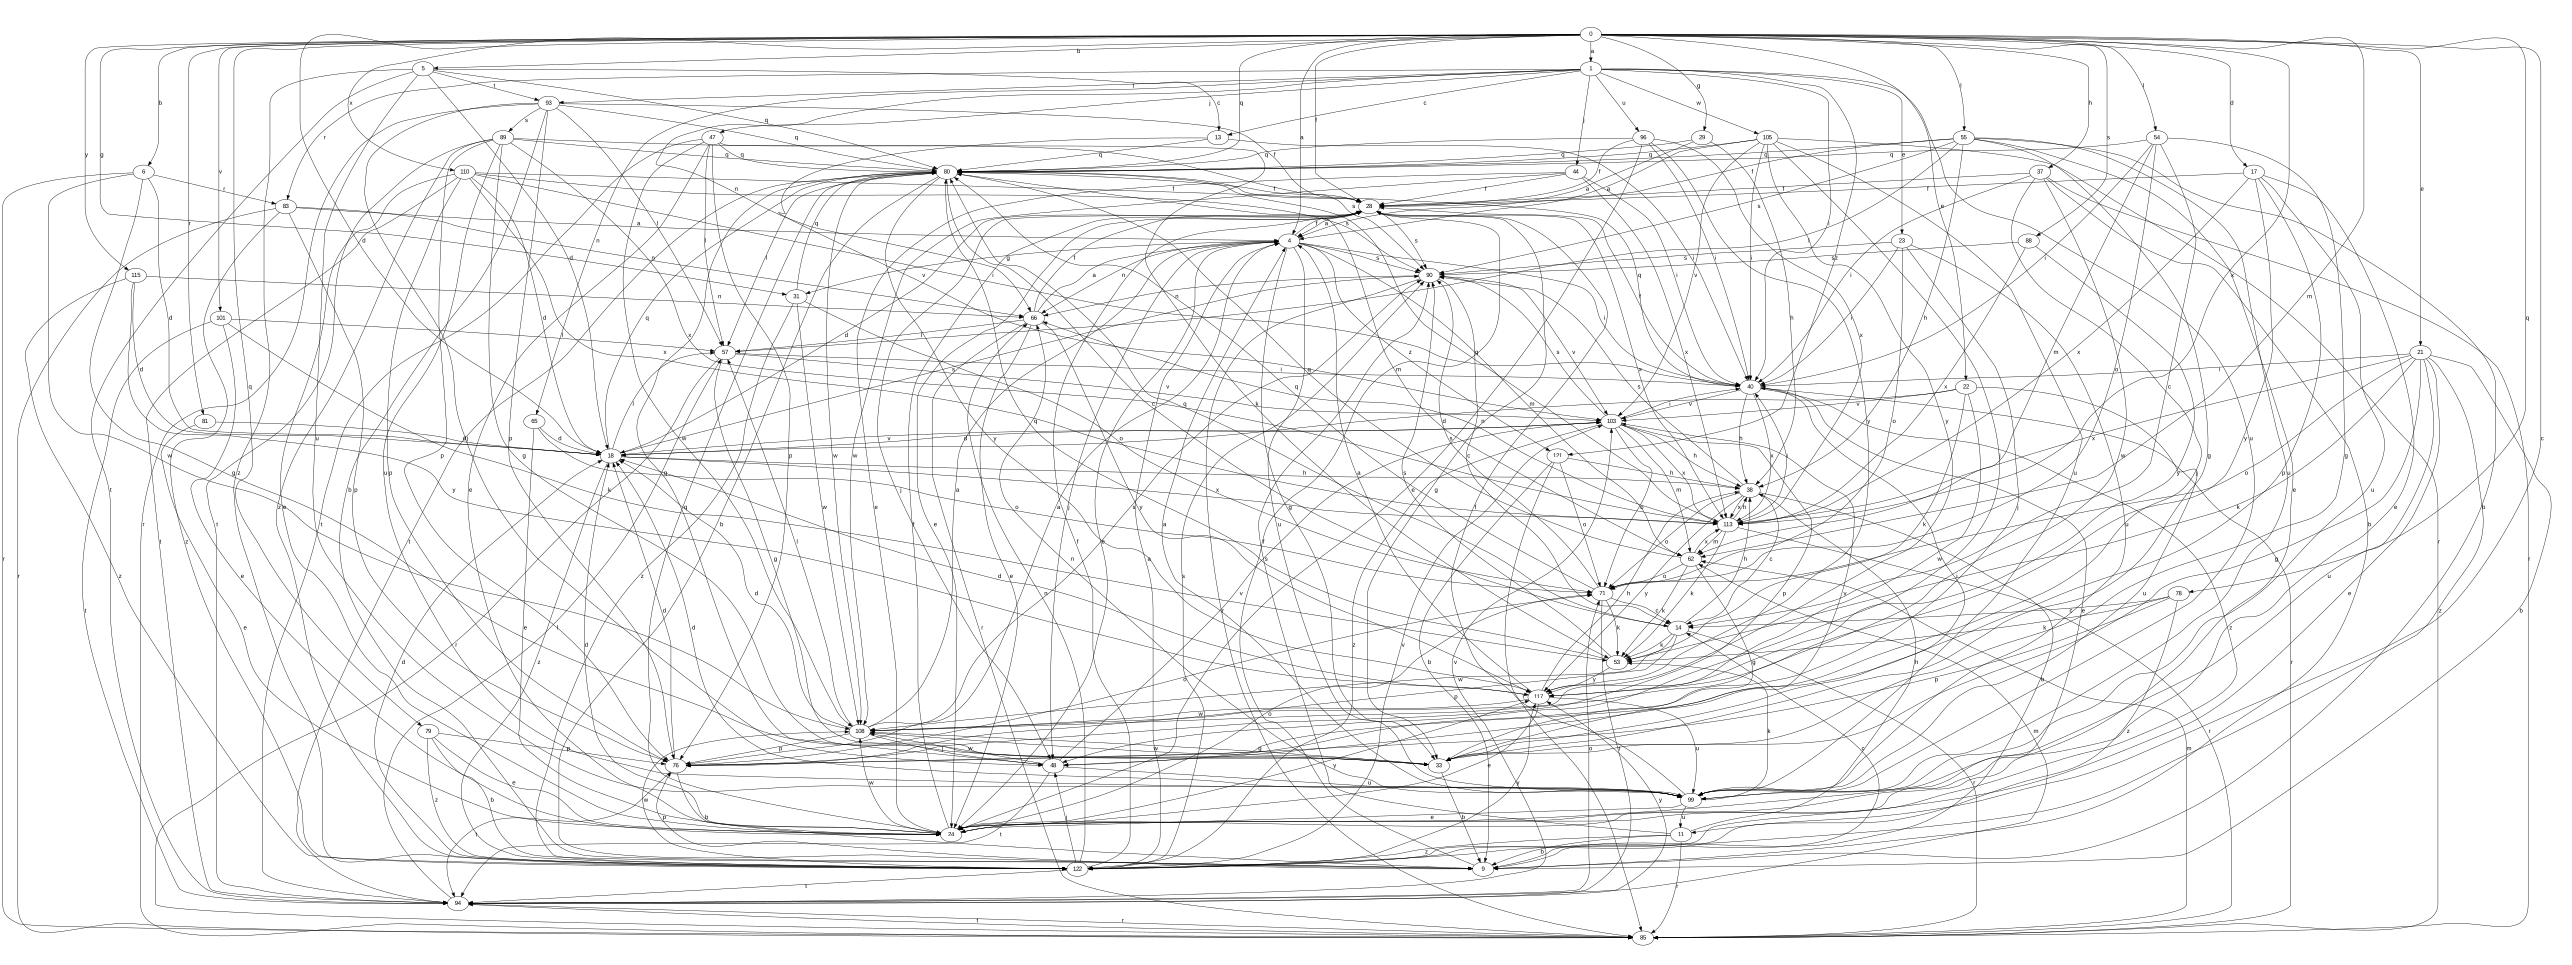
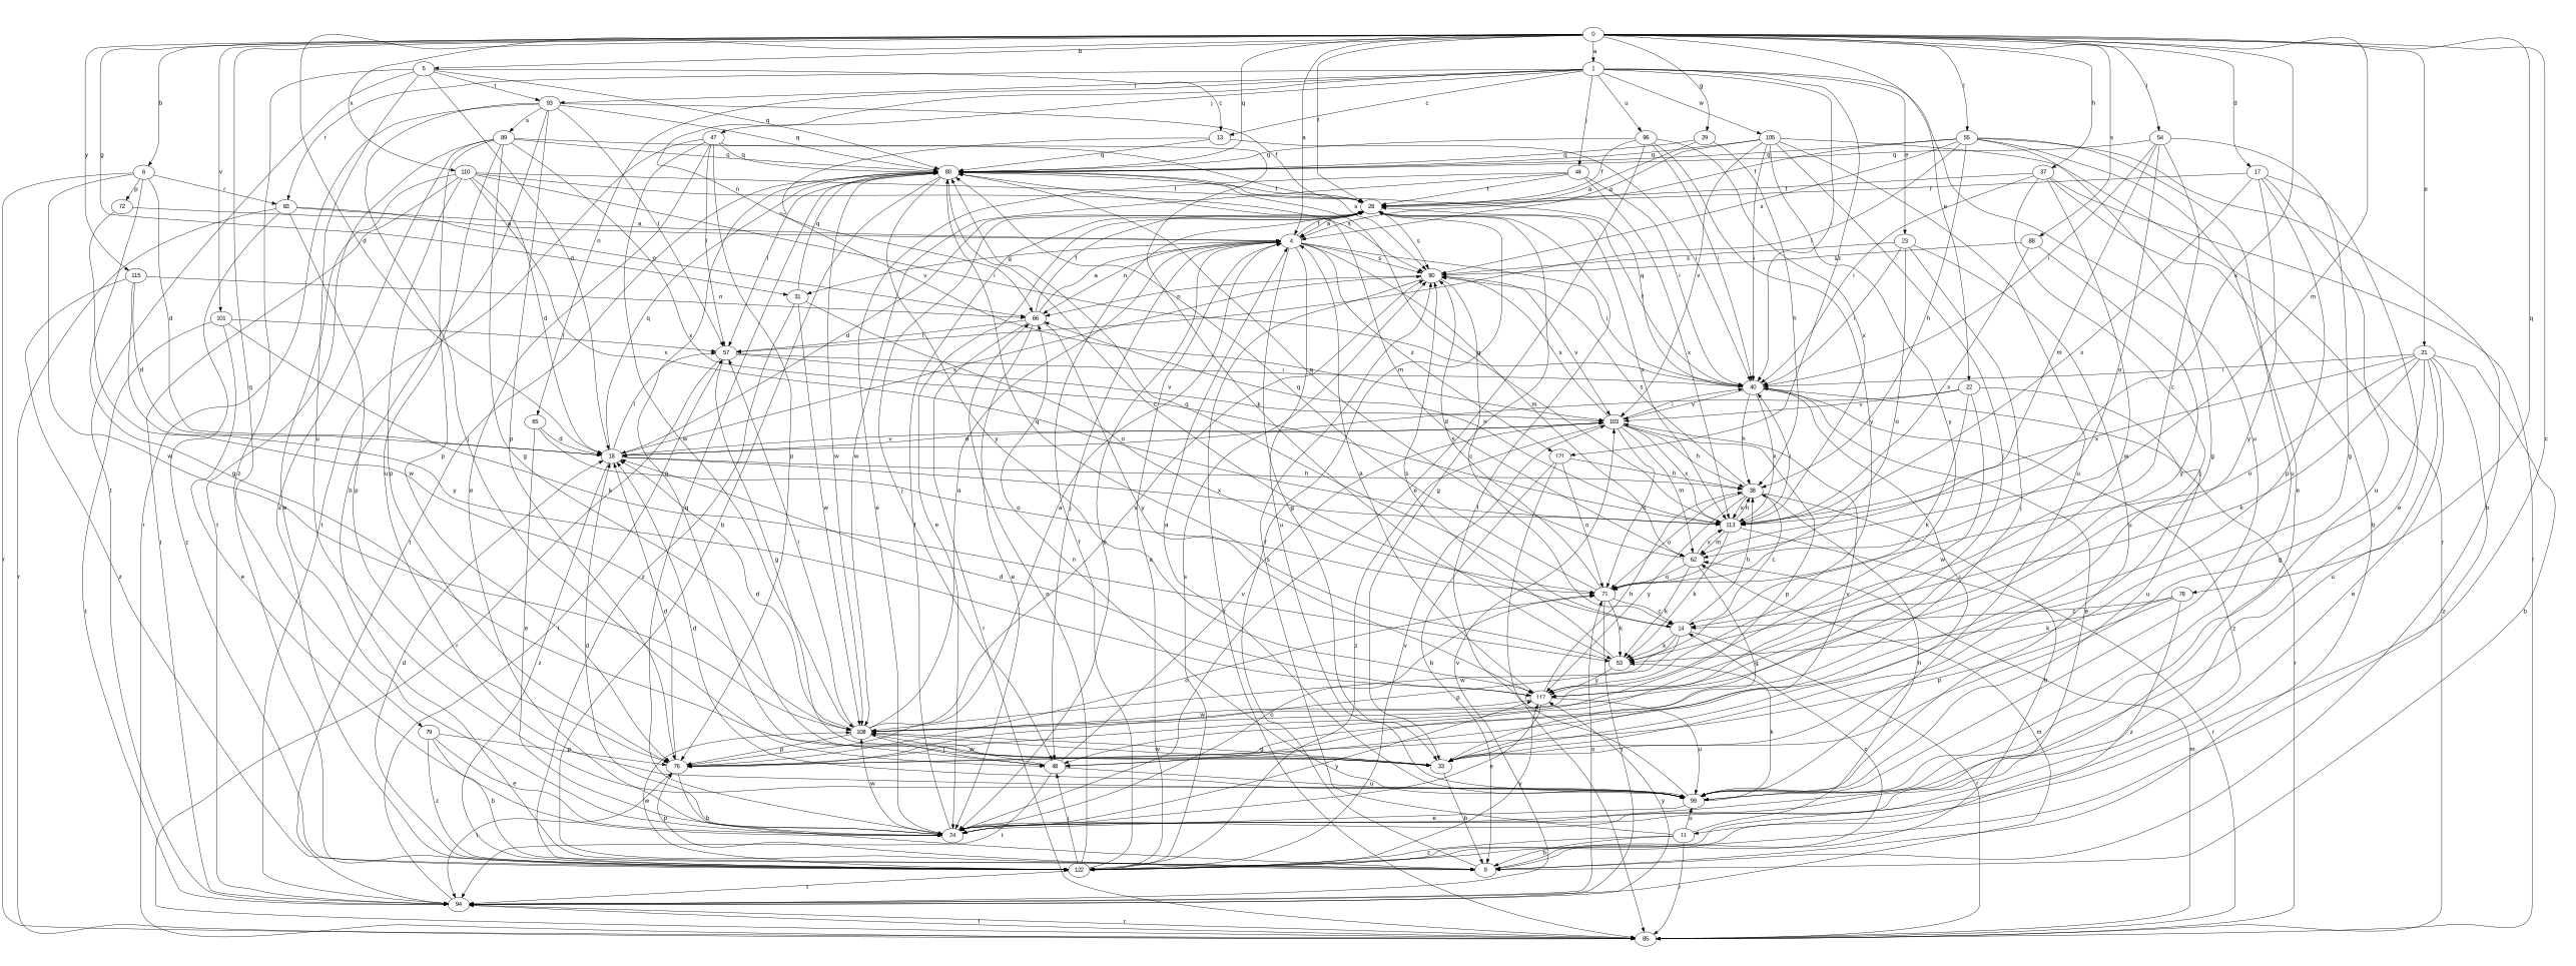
  strict digraph {
    fontname="Liberation Sans"
    node [fontname="Liberation Sans"]
    edge [fontname="Liberation Sans"]
    0
    1
    4
    5
    6
    11
    17
    18
    21
    22
    28
    29
    31
    37
    54
    55
    62
    78
    79
    80
-   81
    88
    101
    110
    113
    115
    13
    23
    n29 [label=40]
    44
    47
    65
    66
    83
    93
    96
    99
    105
    121
    24
    33
    48
    90
    94
    122
+   72
    85
    108
    9
    38
    76
    117
    103
    57
    53
    71
    14
    89
    0 -> 1 [label=a]
    0 -> 4 [label=a]
    0 -> 5 [label=b]
    0 -> 6 [label=b]
    0 -> 11 [label=c]
    0 -> 17 [label=d]
    0 -> 18 [label=d]
    0 -> 21 [label=e]
    0 -> 22 [label=e]
    0 -> 28 [label=f]
    0 -> 29 [label=g]
    0 -> 31 [label=g]
    0 -> 37 [label=h]
    0 -> 54 [label=l]
    0 -> 55 [label=l]
    0 -> 62 [label=m]
    0 -> 78 [label=q]
    0 -> 79 [label=q]
    0 -> 80 [label=q]
-   0 -> 81 [label=r]
    0 -> 88 [label=s]
    0 -> 101 [label=v]
    0 -> 110 [label=x]
    0 -> 113 [label=x]
    0 -> 115 [label=y]
    1 -> 13 [label=c]
    1 -> 23 [label=e]
    1 -> n29 [label=i]
    1 -> 44 [label=j]
    1 -> 47 [label=j]
    1 -> 65 [label=n]
    1 -> 66 [label=n]
    1 -> 83 [label=r]
    1 -> 93 [label=t]
    1 -> 96 [label=u]
    1 -> 99 [label=u]
    1 -> 105 [label=w]
    1 -> 121 [label=z]
    4 -> 28 [label=f]
    4 -> 31 [label=g]
    4 -> 62 [label=m]
    4 -> n29 [label=i]
    4 -> 66 [label=n]
    4 -> 99 [label=u]
    4 -> 121 [label=z]
    4 -> 24 [label=e]
    4 -> 33 [label=g]
    4 -> 48 [label=j]
    4 -> 90 [label=s]
    5 -> 18 [label=d]
    5 -> 80 [label=q]
    5 -> 13 [label=c]
    5 -> 93 [label=t]
    5 -> 99 [label=u]
    5 -> 94 [label=t]
    5 -> 122 [label=z]
    6 -> 18 [label=d]
    6 -> 83 [label=r]
    6 -> 33 [label=g]
+   6 -> 72 [label=p]
    6 -> 85 [label=r]
    6 -> 108 [label=w]
-   99 -> 11 [label=u]
+   11 -> 99 [label=u]
    11 -> 90 [label=s]
    11 -> 122 [label=z]
    11 -> 85 [label=r]
    11 -> 9 [label=b]
    11 -> 38 [label=h]
    17 -> 28 [label=f]
    17 -> 113 [label=x]
    17 -> 99 [label=u]
    17 -> 24 [label=e]
    17 -> 76 [label=p]
    17 -> 117 [label=y]
    18 -> 80 [label=q]
    18 -> 113 [label=x]
    18 -> 90 [label=s]
    18 -> 122 [label=z]
    18 -> 38 [label=h]
    18 -> 103 [label=v]
    18 -> 57 [label=l]
    21 -> 113 [label=x]
    21 -> n29 [label=i]
    21 -> 99 [label=u]
    21 -> 24 [label=e]
    21 -> 33 [label=g]
    21 -> 122 [label=z]
    21 -> 9 [label=b]
    21 -> 53 [label=k]
    21 -> 71 [label=o]
    22 -> 18 [label=d]
    22 -> 99 [label=u]
    22 -> 108 [label=w]
    22 -> 103 [label=v]
    22 -> 53 [label=k]
    28 -> 4 [label=a]
    28 -> 18 [label=d]
    28 -> 113 [label=x]
    28 -> 24 [label=e]
    28 -> 33 [label=g]
    28 -> 48 [label=j]
    28 -> 90 [label=s]
    29 -> 4 [label=a]
    29 -> 80 [label=q]
    29 -> 38 [label=h]
    31 -> 80 [label=q]
    31 -> 122 [label=z]
    31 -> 108 [label=w]
    31 -> 71 [label=o]
    37 -> 28 [label=f]
    37 -> n29 [label=i]
    37 -> 48 [label=j]
    37 -> 85 [label=r]
    37 -> 108 [label=w]
    37 -> 9 [label=b]
    54 -> 62 [label=m]
    54 -> 80 [label=q]
    54 -> n29 [label=i]
    54 -> 33 [label=g]
    54 -> 71 [label=o]
    54 -> 14 [label=c]
    55 -> 28 [label=f]
    55 -> 80 [label=q]
    55 -> 99 [label=u]
    55 -> 24 [label=e]
    55 -> 33 [label=g]
    55 -> 90 [label=s]
    55 -> 9 [label=b]
    55 -> 38 [label=h]
    55 -> 57 [label=l]
    62 -> 80 [label=q]
    62 -> 113 [label=x]
    62 -> 33 [label=g]
    62 -> 53 [label=k]
    62 -> 71 [label=o]
    78 -> 122 [label=z]
    78 -> 76 [label=p]
    78 -> 53 [label=k]
    78 -> 14 [label=c]
    79 -> 24 [label=e]
    79 -> 122 [label=z]
    79 -> 9 [label=b]
    79 -> 76 [label=p]
    80 -> 28 [label=f]
    80 -> 62 [label=m]
    80 -> 94 [label=t]
    80 -> 108 [label=w]
    80 -> 9 [label=b]
    80 -> 117 [label=y]
    80 -> 57 [label=l]
    80 -> 14 [label=c]
-   81 -> 18 [label=d]
-   81 -> 24 [label=e]
    88 -> 113 [label=x]
    88 -> 90 [label=s]
    88 -> 117 [label=y]
    101 -> 24 [label=e]
    101 -> 94 [label=t]
    101 -> 57 [label=l]
    101 -> 53 [label=k]
    110 -> 18 [label=d]
    110 -> 28 [label=f]
    110 -> 113 [label=x]
    110 -> n29 [label=i]
    110 -> 24 [label=e]
    110 -> 90 [label=s]
    110 -> 94 [label=t]
    110 -> 76 [label=p]
    113 -> 62 [label=m]
    113 -> 80 [label=q]
    113 -> n29 [label=i]
    113 -> 66 [label=n]
    113 -> 85 [label=r]
    113 -> 38 [label=h]
    113 -> 53 [label=k]
    115 -> 18 [label=d]
    115 -> 66 [label=n]
    115 -> 122 [label=z]
    115 -> 117 [label=y]
    13 -> 80 [label=q]
    13 -> n29 [label=i]
    13 -> 103 [label=v]
    23 -> n29 [label=i]
    23 -> 99 [label=u]
    23 -> 48 [label=j]
    23 -> 90 [label=s]
    23 -> 71 [label=o]
    n29 -> 28 [label=f]
    n29 -> 80 [label=q]
    n29 -> 113 [label=x]
    n29 -> 24 [label=e]
    n29 -> 122 [label=z]
    n29 -> 85 [label=r]
    n29 -> 38 [label=h]
    n29 -> 103 [label=v]
    44 -> 28 [label=f]
    44 -> 113 [label=x]
    44 -> n29 [label=i]
    44 -> 24 [label=e]
    44 -> 108 [label=w]
    47 -> 80 [label=q]
    47 -> 24 [label=e]
    47 -> 94 [label=t]
    47 -> 108 [label=w]
    47 -> 76 [label=p]
    47 -> 57 [label=l]
    47 -> 53 [label=k]
    65 -> 18 [label=d]
    65 -> 24 [label=e]
    65 -> 71 [label=o]
    66 -> 4 [label=a]
    66 -> 28 [label=f]
    66 -> 24 [label=e]
    66 -> 85 [label=r]
    66 -> 117 [label=y]
    66 -> 57 [label=l]
    83 -> 4 [label=a]
    83 -> 66 [label=n]
    83 -> 122 [label=z]
    83 -> 85 [label=r]
    83 -> 76 [label=p]
    93 -> 28 [label=f]
    93 -> 80 [label=q]
    93 -> 48 [label=j]
    93 -> 85 [label=r]
    93 -> 9 [label=b]
    93 -> 76 [label=p]
    93 -> 57 [label=l]
    93 -> 89 [label=s]
    96 -> 28 [label=f]
    96 -> 80 [label=q]
    96 -> 113 [label=x]
    96 -> n29 [label=i]
    96 -> 24 [label=e]
    96 -> 117 [label=y]
    99 -> 4 [label=a]
    99 -> 18 [label=d]
    99 -> 28 [label=f]
    99 -> 66 [label=n]
    99 -> 24 [label=e]
    99 -> 53 [label=k]
    105 -> 4 [label=a]
    105 -> 80 [label=q]
    105 -> n29 [label=i]
    105 -> 99 [label=u]
    105 -> 48 [label=j]
    105 -> 85 [label=r]
    105 -> 117 [label=y]
    105 -> 103 [label=v]
    121 -> 85 [label=r]
    121 -> 9 [label=b]
    121 -> 38 [label=h]
    121 -> 71 [label=o]
    24 -> 18 [label=d]
    24 -> 28 [label=f]
    24 -> 80 [label=q]
    24 -> 108 [label=w]
    24 -> 117 [label=y]
    24 -> 71 [label=o]
    33 -> n29 [label=i]
    33 -> 108 [label=w]
    33 -> 9 [label=b]
    33 -> 103 [label=v]
    48 -> 80 [label=q]
    48 -> 99 [label=u]
    48 -> 94 [label=t]
    48 -> 108 [label=w]
    48 -> 103 [label=v]
    90 -> 66 [label=n]
    90 -> 85 [label=r]
    90 -> 103 [label=v]
    90 -> 14 [label=c]
    94 -> 62 [label=m]
    94 -> 85 [label=r]
    94 -> 117 [label=y]
    94 -> 103 [label=v]
    94 -> 57 [label=l]
    94 -> 71 [label=o]
    122 -> 4 [label=a]
    122 -> 18 [label=d]
    122 -> 28 [label=f]
    122 -> 66 [label=n]
    122 -> 48 [label=j]
    122 -> 90 [label=s]
    122 -> 94 [label=t]
    122 -> 108 [label=w]
    122 -> 117 [label=y]
    122 -> 103 [label=v]
+   72 -> 4 [label=a]
+   72 -> 108 [label=w]
    85 -> 62 [label=m]
    85 -> 94 [label=t]
    108 -> 4 [label=a]
    108 -> 18 [label=d]
    108 -> 33 [label=g]
    108 -> 48 [label=j]
    108 -> 90 [label=s]
    108 -> 76 [label=p]
    108 -> 57 [label=l]
    9 -> 28 [label=f]
    9 -> 76 [label=p]
    9 -> 14 [label=c]
    38 -> 113 [label=x]
    38 -> 90 [label=s]
    38 -> 9 [label=b]
    38 -> 117 [label=y]
    38 -> 71 [label=o]
    38 -> 14 [label=c]
    76 -> 4 [label=a]
    76 -> 18 [label=d]
    76 -> 94 [label=t]
    76 -> 9 [label=b]
    76 -> 71 [label=o]
    117 -> 4 [label=a]
    117 -> 18 [label=d]
    117 -> 99 [label=u]
    117 -> 24 [label=e]
    117 -> 108 [label=w]
    117 -> 38 [label=h]
    103 -> 18 [label=d]
    103 -> 62 [label=m]
    103 -> 113 [label=x]
    103 -> n29 [label=i]
    103 -> 90 [label=s]
    103 -> 122 [label=z]
    103 -> 38 [label=h]
    103 -> 76 [label=p]
    103 -> 71 [label=o]
    57 -> n29 [label=i]
    57 -> 33 [label=g]
    57 -> 85 [label=r]
    57 -> 103 [label=v]
    53 -> 80 [label=q]
    53 -> 90 [label=s]
    53 -> 117 [label=y]
    71 -> 80 [label=q]
    71 -> 90 [label=s]
    71 -> 94 [label=t]
    71 -> 53 [label=k]
    71 -> 14 [label=c]
    14 -> 80 [label=q]
    14 -> 85 [label=r]
    14 -> 108 [label=w]
    14 -> 38 [label=h]
    14 -> 76 [label=p]
    14 -> 53 [label=k]
    89 -> 80 [label=q]
    89 -> 113 [label=x]
    89 -> 99 [label=u]
    89 -> 33 [label=g]
    89 -> 90 [label=s]
    89 -> 94 [label=t]
    89 -> 122 [label=z]
    89 -> 76 [label=p]
  }
